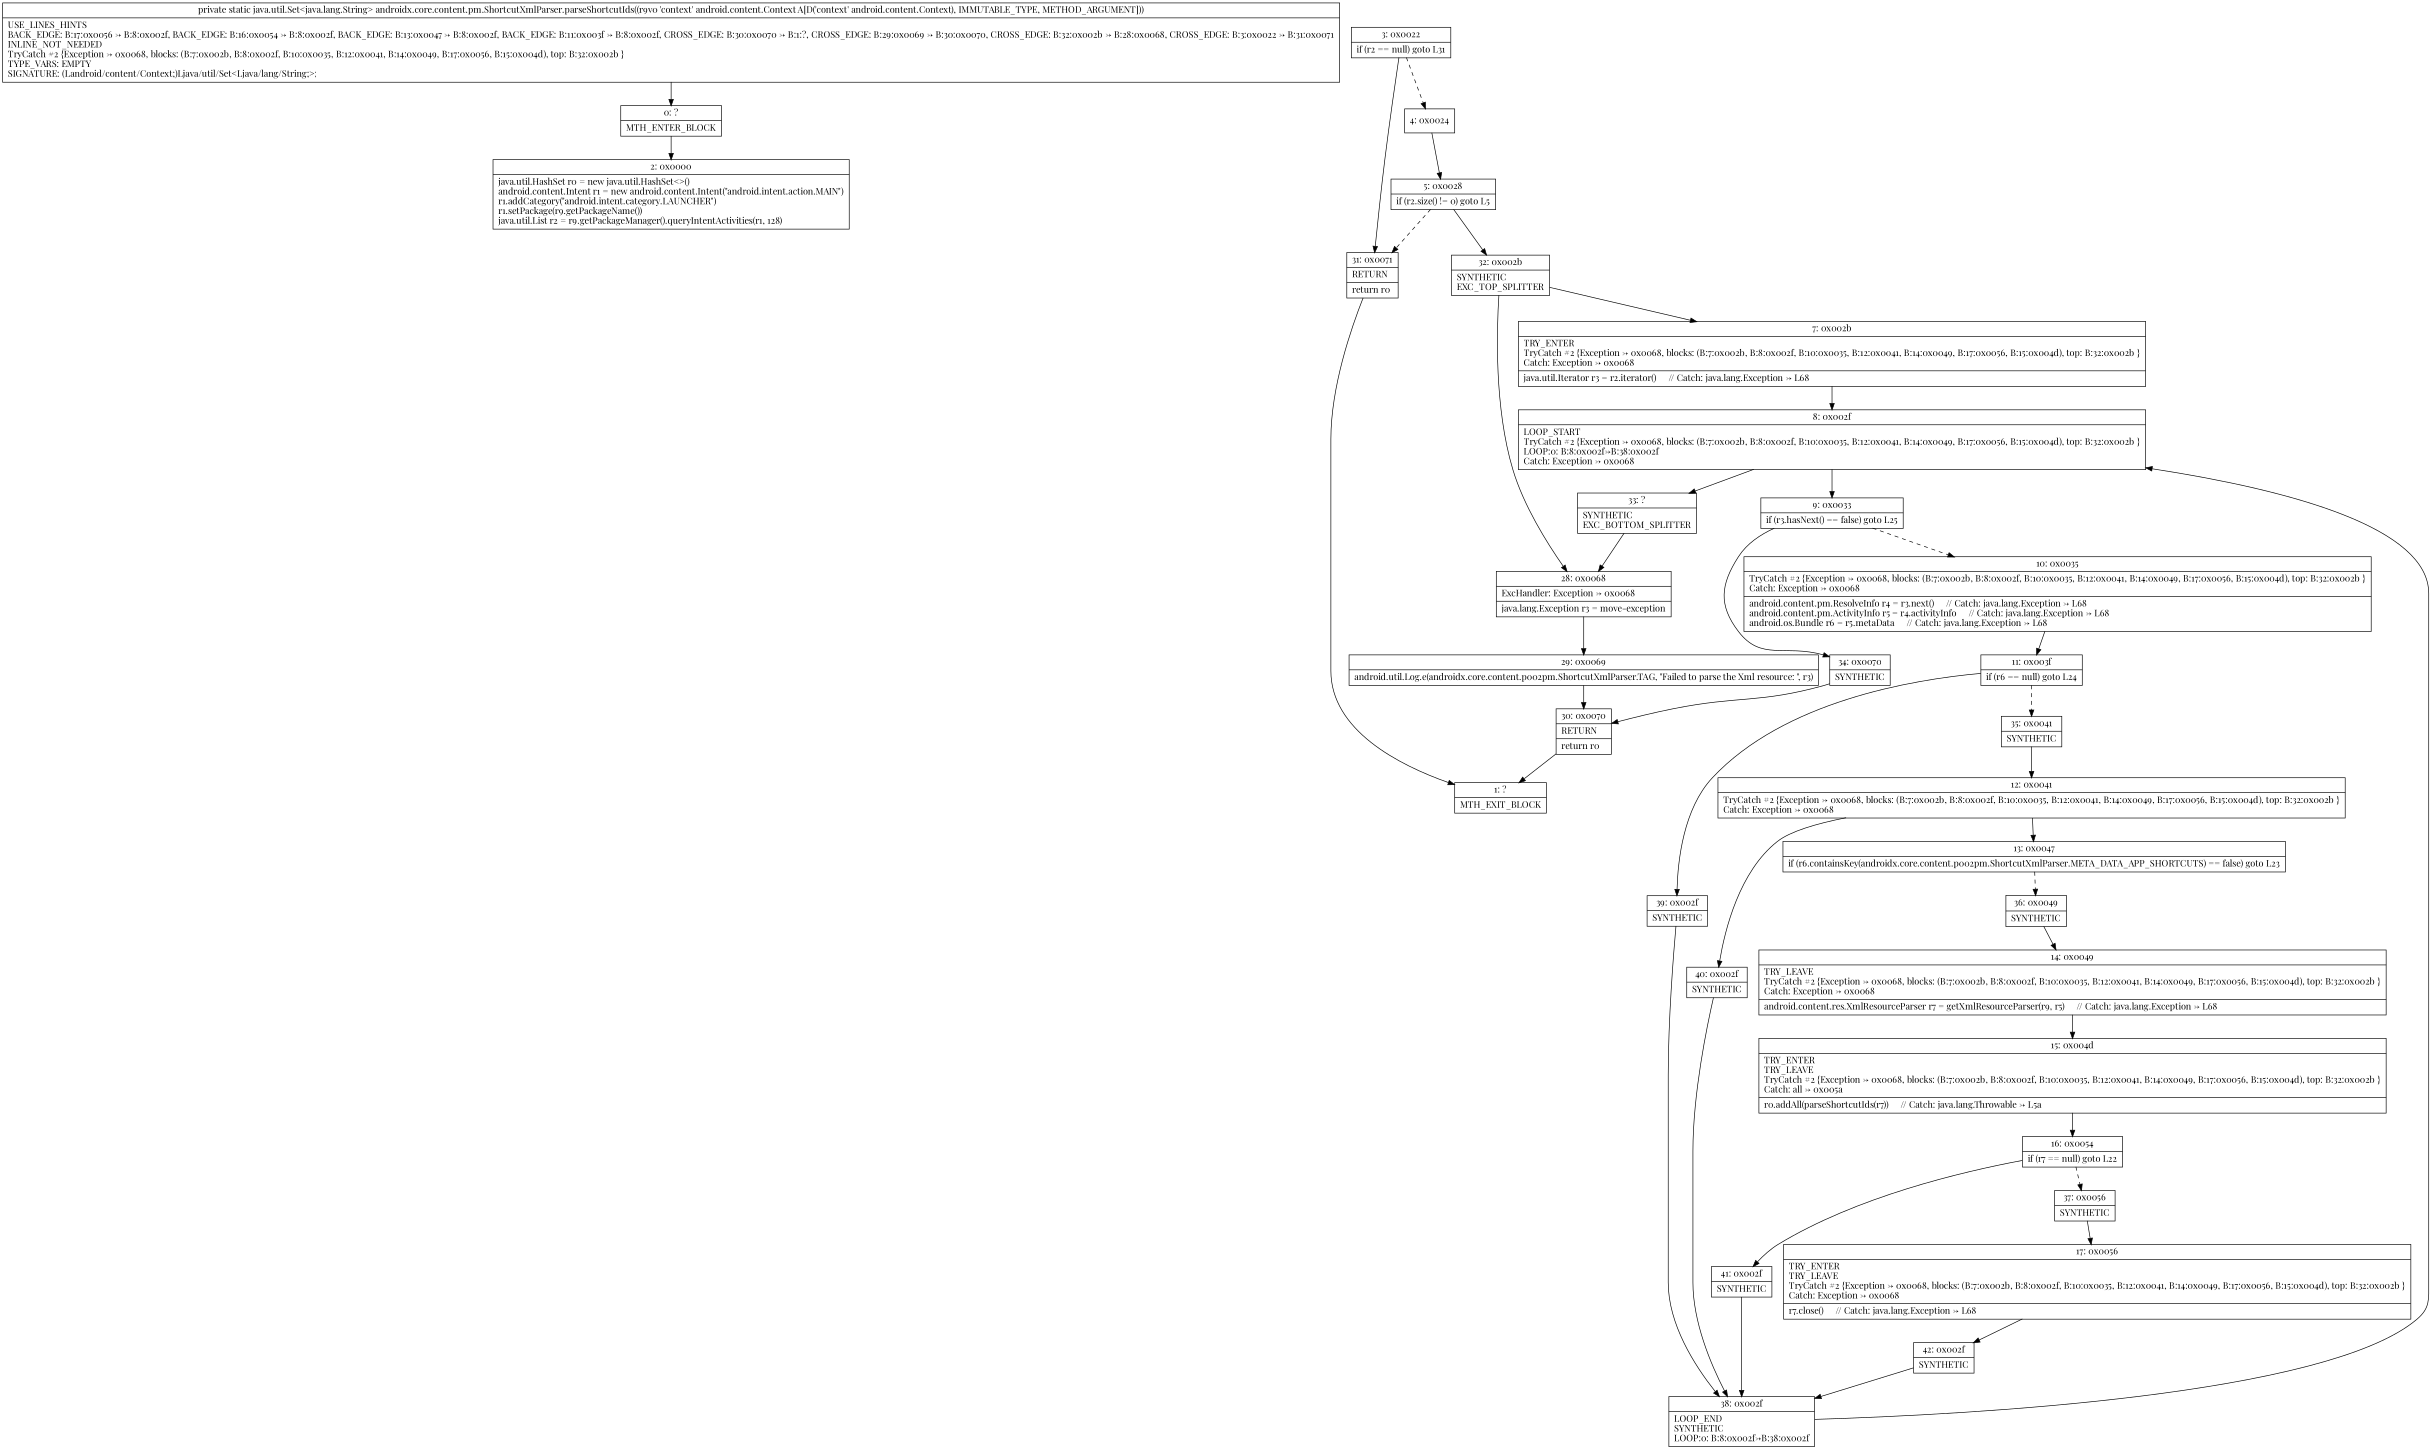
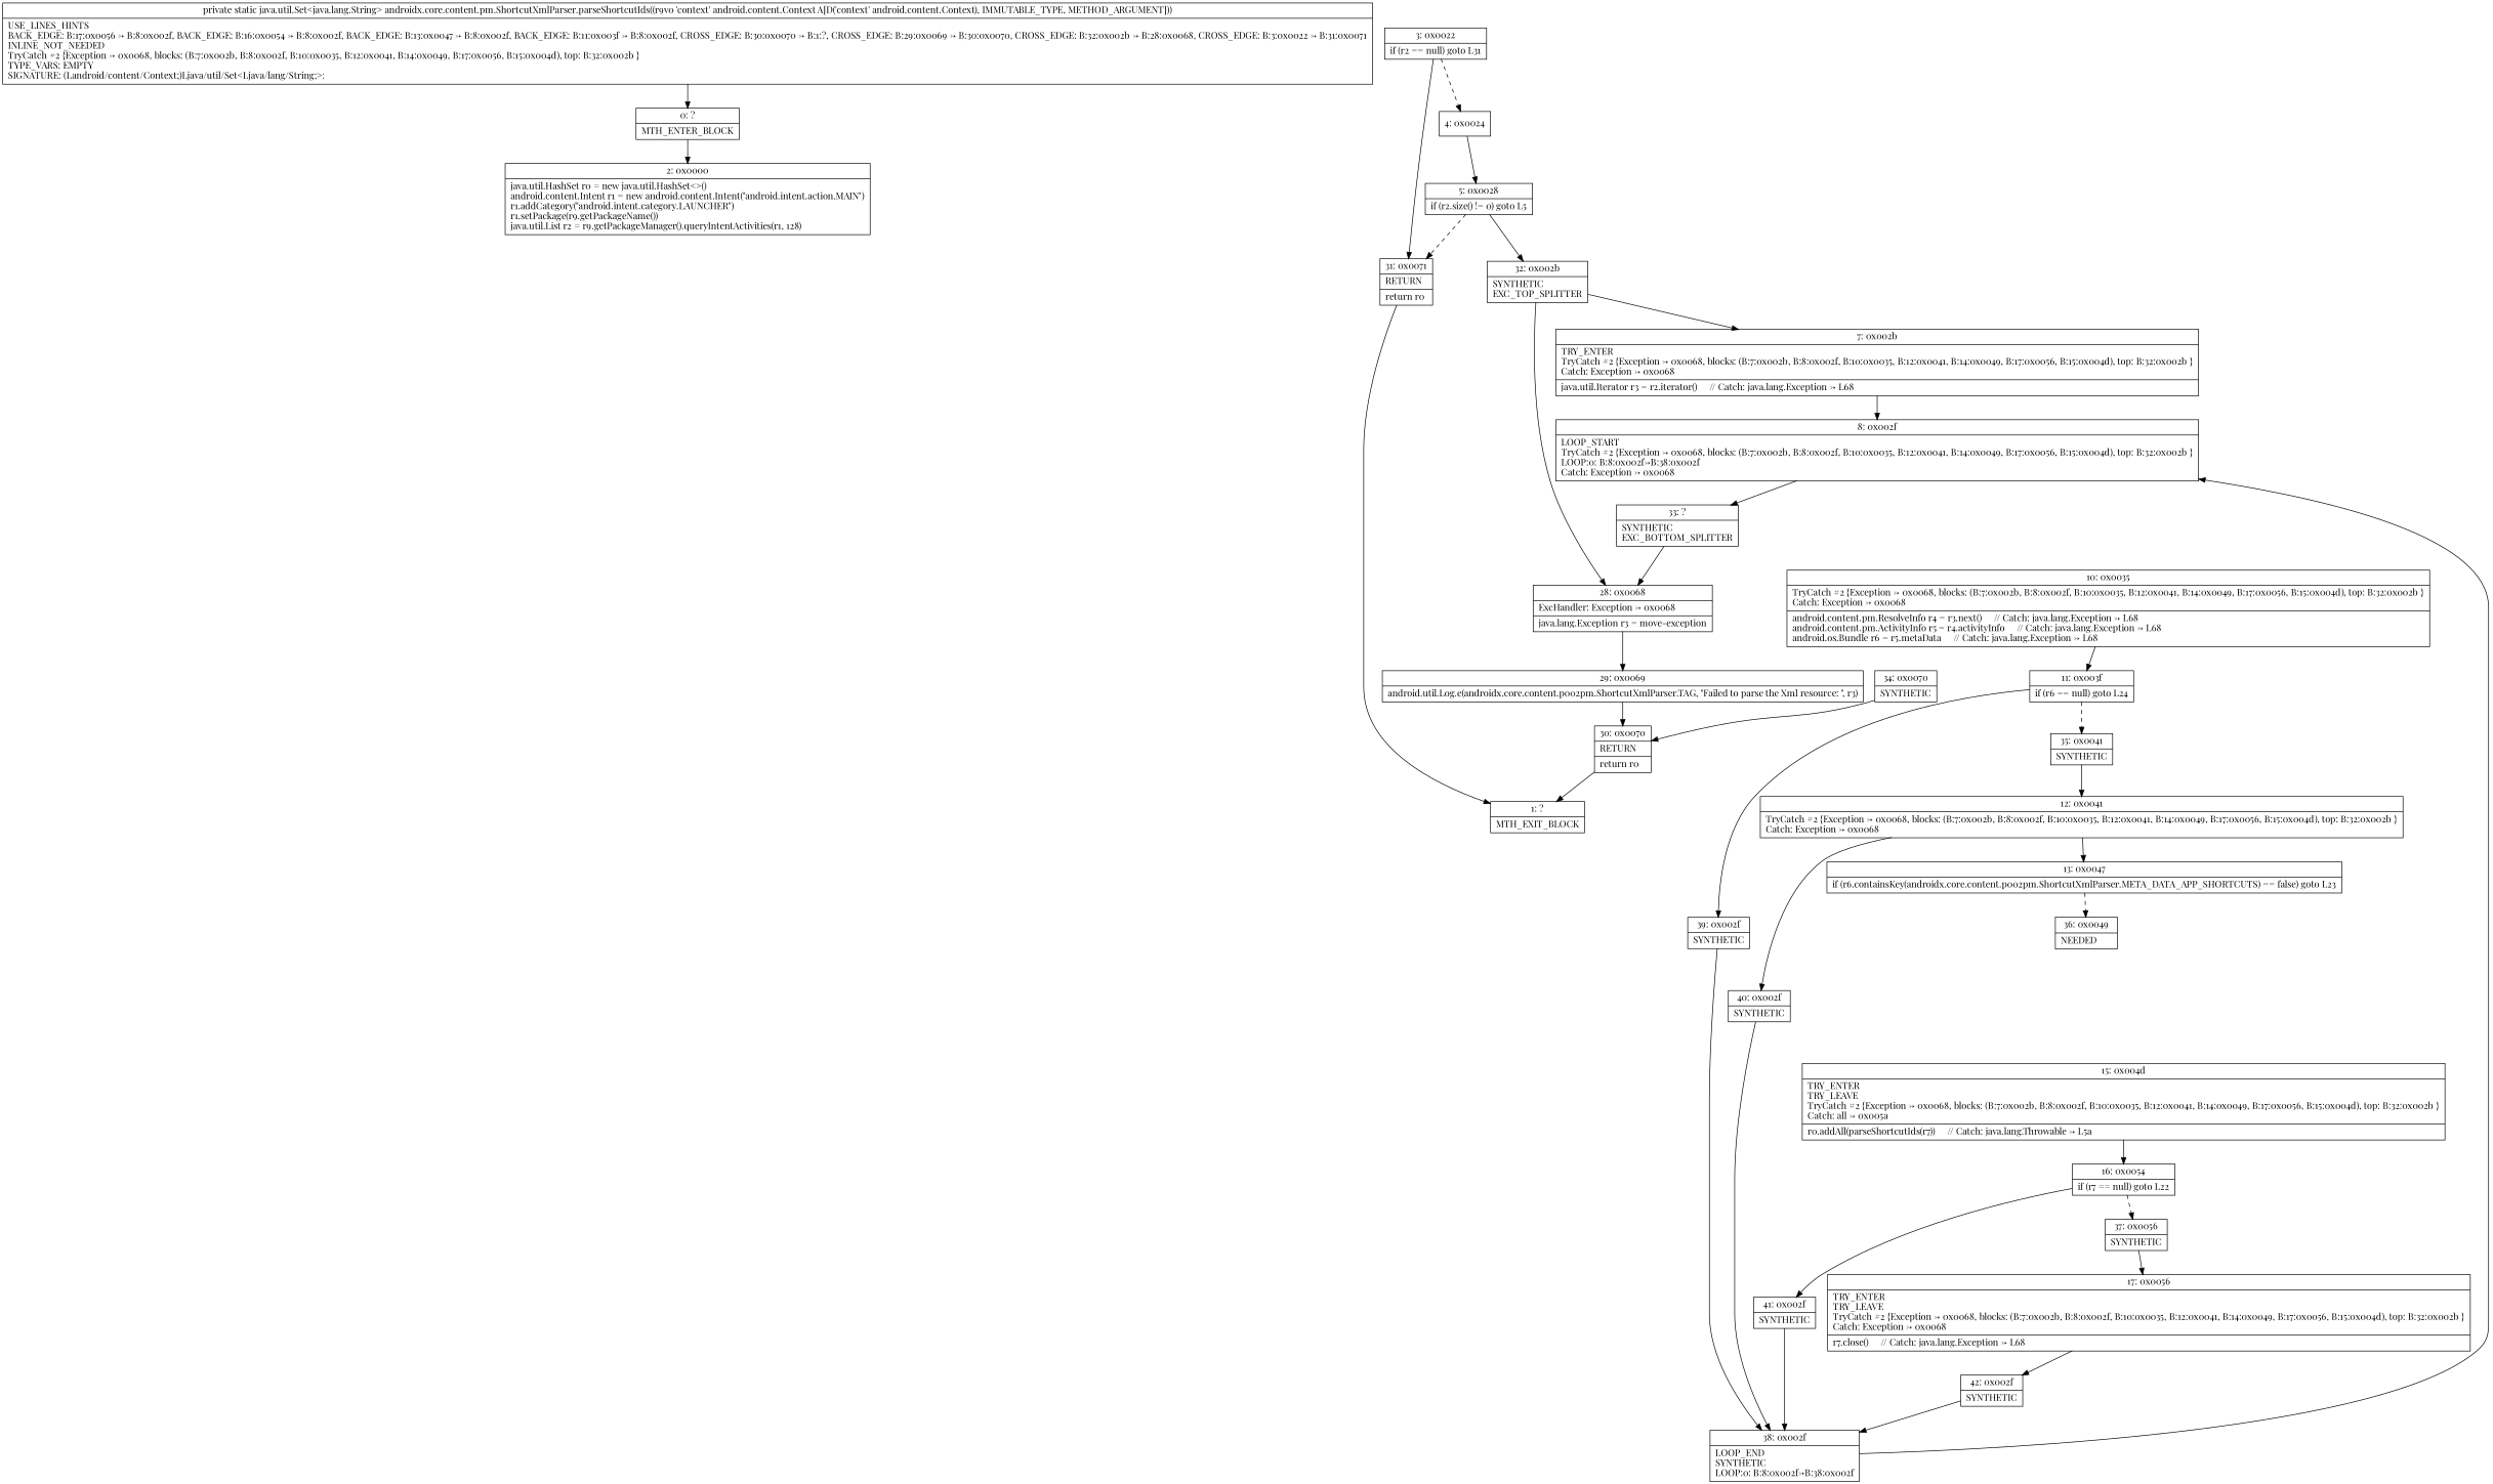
  digraph {
    fontname="Playfair Display"
    node [fontname="Playfair Display" shape=record]
    edge [fontname="Playfair Display"]
    n1 [label="{0\:\ ?|MTH_ENTER_BLOCK\l}"]
    n2 [label="{2\:\ 0x0000|java.util.HashSet r0 = new java.util.HashSet\<\>()\landroid.content.Intent r1 = new android.content.Intent(\"android.intent.action.MAIN\")\lr1.addCategory(\"android.intent.category.LAUNCHER\")\lr1.setPackage(r9.getPackageName())\ljava.util.List r2 = r9.getPackageManager().queryIntentActivities(r1, 128)\l}"]
    n3 [label="{3\:\ 0x0022|if (r2 == null) goto L31\l}"]
    n4 [label="{4\:\ 0x0024}"]
    n5 [label="{31\:\ 0x0071|RETURN\l|return r0\l}"]
    n6 [label="{5\:\ 0x0028|if (r2.size() != 0) goto L5\l}"]
    n7 [label="{1\:\ ?|MTH_EXIT_BLOCK\l}"]
    n8 [label="{32\:\ 0x002b|SYNTHETIC\lEXC_TOP_SPLITTER\l}"]
    n9 [label="{7\:\ 0x002b|TRY_ENTER\lTryCatch #2 \{Exception \-\> 0x0068, blocks: (B:7:0x002b, B:8:0x002f, B:10:0x0035, B:12:0x0041, B:14:0x0049, B:17:0x0056, B:15:0x004d), top: B:32:0x002b \}\lCatch: Exception \-\> 0x0068\l|java.util.Iterator r3 = r2.iterator()     \/\/ Catch: java.lang.Exception \-\> L68\l}"]
    n10 [label="{28\:\ 0x0068|ExcHandler: Exception \-\> 0x0068\l|java.lang.Exception r3 = move\-exception\l}"]
    n11 [label="{8\:\ 0x002f|LOOP_START\lTryCatch #2 \{Exception \-\> 0x0068, blocks: (B:7:0x002b, B:8:0x002f, B:10:0x0035, B:12:0x0041, B:14:0x0049, B:17:0x0056, B:15:0x004d), top: B:32:0x002b \}\lLOOP:0: B:8:0x002f\-\>B:38:0x002f\lCatch: Exception \-\> 0x0068\l}"]
    n12 [label="{29\:\ 0x0069|android.util.Log.e(androidx.core.content.p002pm.ShortcutXmlParser.TAG, \"Failed to parse the Xml resource: \", r3)\l}"]
-   n13 [label="{9\:\ 0x0033|if (r3.hasNext() == false) goto L25\l}"]
    n14 [label="{33\:\ ?|SYNTHETIC\lEXC_BOTTOM_SPLITTER\l}"]
    n15 [label="{10\:\ 0x0035|TryCatch #2 \{Exception \-\> 0x0068, blocks: (B:7:0x002b, B:8:0x002f, B:10:0x0035, B:12:0x0041, B:14:0x0049, B:17:0x0056, B:15:0x004d), top: B:32:0x002b \}\lCatch: Exception \-\> 0x0068\l|android.content.pm.ResolveInfo r4 = r3.next()     \/\/ Catch: java.lang.Exception \-\> L68\landroid.content.pm.ActivityInfo r5 = r4.activityInfo     \/\/ Catch: java.lang.Exception \-\> L68\landroid.os.Bundle r6 = r5.metaData     \/\/ Catch: java.lang.Exception \-\> L68\l}"]
    n16 [label="{34\:\ 0x0070|SYNTHETIC\l}"]
    n17 [label="{11\:\ 0x003f|if (r6 == null) goto L24\l}"]
    n18 [label="{30\:\ 0x0070|RETURN\l|return r0\l}"]
    n19 [label="{35\:\ 0x0041|SYNTHETIC\l}"]
    n20 [label="{39\:\ 0x002f|SYNTHETIC\l}"]
    n21 [label="{12\:\ 0x0041|TryCatch #2 \{Exception \-\> 0x0068, blocks: (B:7:0x002b, B:8:0x002f, B:10:0x0035, B:12:0x0041, B:14:0x0049, B:17:0x0056, B:15:0x004d), top: B:32:0x002b \}\lCatch: Exception \-\> 0x0068\l}"]
    n22 [label="{38\:\ 0x002f|LOOP_END\lSYNTHETIC\lLOOP:0: B:8:0x002f\-\>B:38:0x002f\l}"]
    n23 [label="{13\:\ 0x0047|if (r6.containsKey(androidx.core.content.p002pm.ShortcutXmlParser.META_DATA_APP_SHORTCUTS) == false) goto L23\l}"]
    n24 [label="{40\:\ 0x002f|SYNTHETIC\l}"]
-   n25 [label="{36\:\ 0x0049|SYNTHETIC\l}"]
-   n26 [label="{14\:\ 0x0049|TRY_LEAVE\lTryCatch #2 \{Exception \-\> 0x0068, blocks: (B:7:0x002b, B:8:0x002f, B:10:0x0035, B:12:0x0041, B:14:0x0049, B:17:0x0056, B:15:0x004d), top: B:32:0x002b \}\lCatch: Exception \-\> 0x0068\l|android.content.res.XmlResourceParser r7 = getXmlResourceParser(r9, r5)     \/\/ Catch: java.lang.Exception \-\> L68\l}"]
+   n25 [label="{36\:\ 0x0049|NEEDED\l}"]
    n27 [label="{15\:\ 0x004d|TRY_ENTER\lTRY_LEAVE\lTryCatch #2 \{Exception \-\> 0x0068, blocks: (B:7:0x002b, B:8:0x002f, B:10:0x0035, B:12:0x0041, B:14:0x0049, B:17:0x0056, B:15:0x004d), top: B:32:0x002b \}\lCatch: all \-\> 0x005a\l|r0.addAll(parseShortcutIds(r7))     \/\/ Catch: java.lang.Throwable \-\> L5a\l}"]
    n28 [label="{16\:\ 0x0054|if (r7 == null) goto L22\l}"]
    n29 [label="{37\:\ 0x0056|SYNTHETIC\l}"]
    n30 [label="{41\:\ 0x002f|SYNTHETIC\l}"]
    n31 [label="{17\:\ 0x0056|TRY_ENTER\lTRY_LEAVE\lTryCatch #2 \{Exception \-\> 0x0068, blocks: (B:7:0x002b, B:8:0x002f, B:10:0x0035, B:12:0x0041, B:14:0x0049, B:17:0x0056, B:15:0x004d), top: B:32:0x002b \}\lCatch: Exception \-\> 0x0068\l|r7.close()     \/\/ Catch: java.lang.Exception \-\> L68\l}"]
    n32 [label="{42\:\ 0x002f|SYNTHETIC\l}"]
    n33 [label="{private static java.util.Set\<java.lang.String\> androidx.core.content.pm.ShortcutXmlParser.parseShortcutIds((r9v0 'context' android.content.Context A[D('context' android.content.Context), IMMUTABLE_TYPE, METHOD_ARGUMENT]))  | USE_LINES_HINTS\lBACK_EDGE: B:17:0x0056 \-\> B:8:0x002f, BACK_EDGE: B:16:0x0054 \-\> B:8:0x002f, BACK_EDGE: B:13:0x0047 \-\> B:8:0x002f, BACK_EDGE: B:11:0x003f \-\> B:8:0x002f, CROSS_EDGE: B:30:0x0070 \-\> B:1:?, CROSS_EDGE: B:29:0x0069 \-\> B:30:0x0070, CROSS_EDGE: B:32:0x002b \-\> B:28:0x0068, CROSS_EDGE: B:3:0x0022 \-\> B:31:0x0071\lINLINE_NOT_NEEDED\lTryCatch #2 \{Exception \-\> 0x0068, blocks: (B:7:0x002b, B:8:0x002f, B:10:0x0035, B:12:0x0041, B:14:0x0049, B:17:0x0056, B:15:0x004d), top: B:32:0x002b \}\lTYPE_VARS: EMPTY\lSIGNATURE: (Landroid\/content\/Context;)Ljava\/util\/Set\<Ljava\/lang\/String;\>;\l}"]
    n1 -> n2
    n3 -> n4 [style=dashed]
    n3 -> n5
    n4 -> n6
    n5 -> n7
    n6 -> n5 [style=dashed]
    n6 -> n8
    n8 -> n9
    n8 -> n10
    n9 -> n11
    n10 -> n12
-   n11 -> n13
    n11 -> n14
    n12 -> n18
-   n13 -> n15 [style=dashed]
-   n13 -> n16
    n14 -> n10
    n15 -> n17
    n16 -> n18
    n17 -> n19 [style=dashed]
    n17 -> n20
    n18 -> n7
    n19 -> n21
    n20 -> n22
    n21 -> n23
    n21 -> n24
    n22 -> n11
    n23 -> n25 [style=dashed]
    n24 -> n22
-   n25 -> n26
-   n26 -> n27
    n27 -> n28
    n28 -> n29 [style=dashed]
    n28 -> n30
    n29 -> n31
    n30 -> n22
    n31 -> n32
    n32 -> n22
    n33 -> n1
  }
